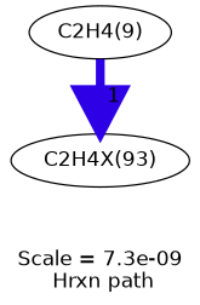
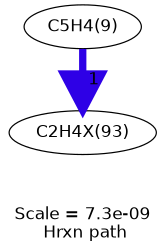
  digraph {
    fontname=Helvetica
    label="Scale = 7.3e-09\l Hrxn path"
    node [fontname=Helvetica]
-   n1 [label="C2H4(9)"]
+   n1 [label="C5H4(9)"]
    n2 [label="C2H4X(93)"]
    n1 -> n2 [arrowsize=3 color="0.7, 1.5, 0.9" fontname=Helvetica label=" 1" style="setlinewidth(6)"]
  }
